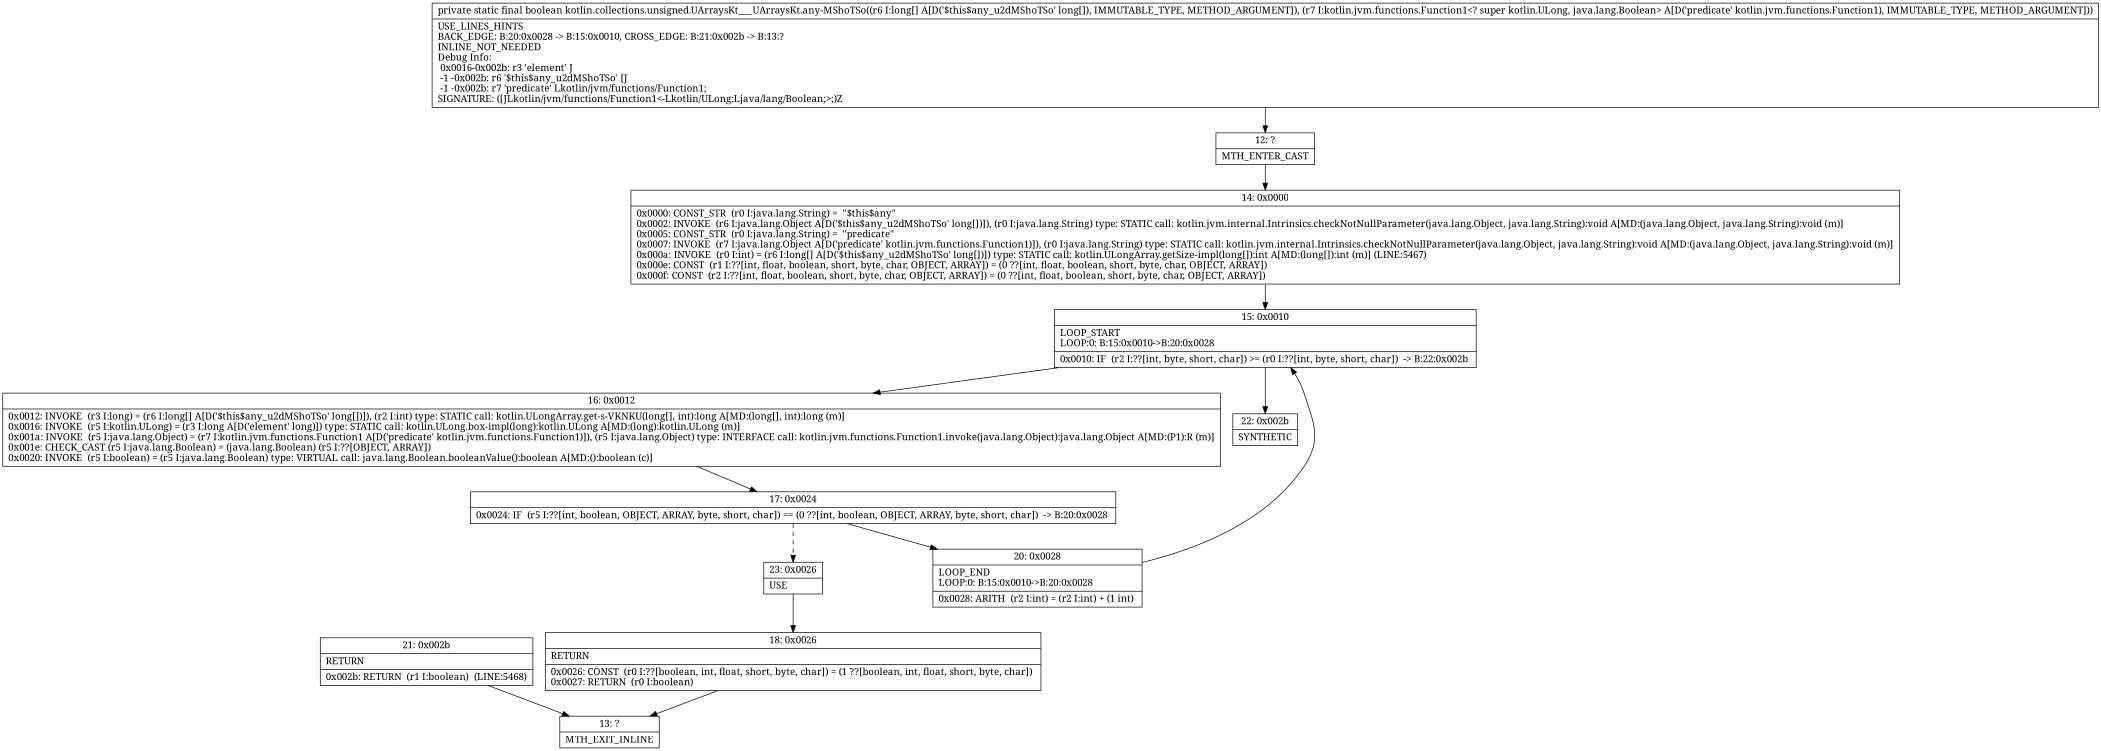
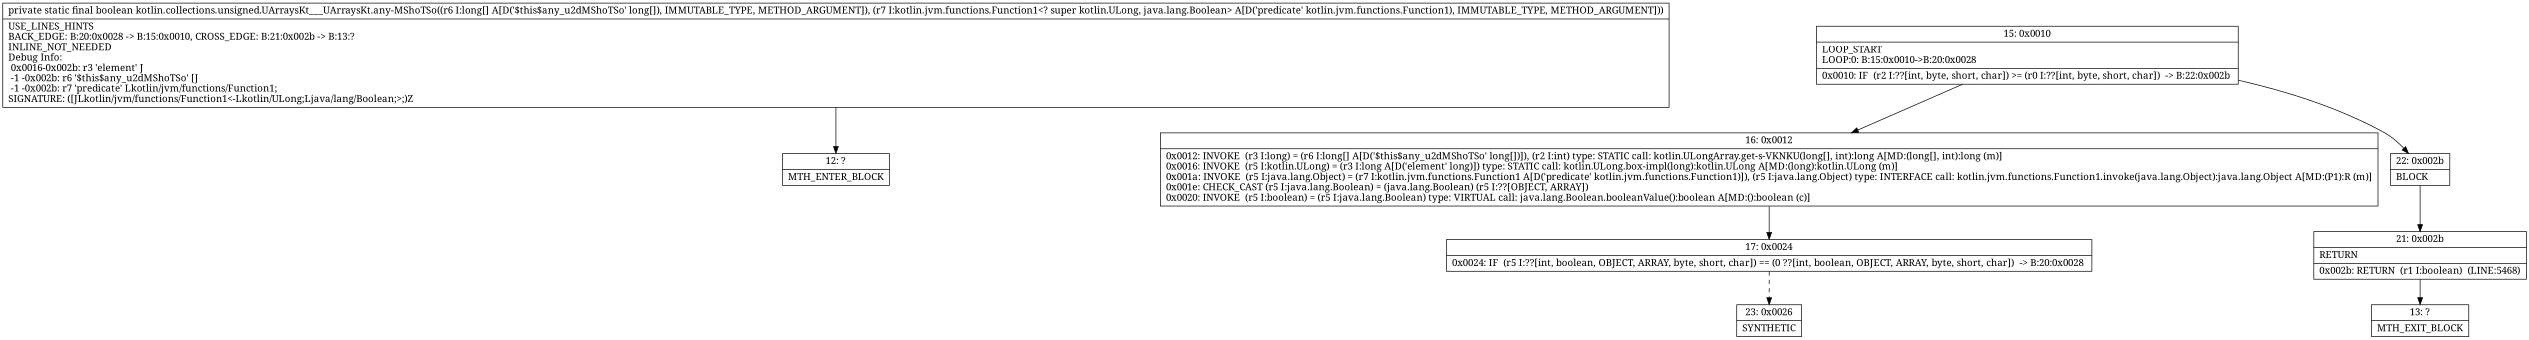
  digraph {
    fontname="Noto Serif"
    node [fontname="Noto Serif" shape=record]
    edge [fontname="Noto Serif"]
-   n1 [label="{12\:\ ?|MTH_ENTER_CAST\l}"]
-   n2 [label="{14\:\ 0x0000|0x0000: CONST_STR  (r0 I:java.lang.String) =  \"$this$any\" \l0x0002: INVOKE  (r6 I:java.lang.Object A[D('$this$any_u2dMShoTSo' long[])]), (r0 I:java.lang.String) type: STATIC call: kotlin.jvm.internal.Intrinsics.checkNotNullParameter(java.lang.Object, java.lang.String):void A[MD:(java.lang.Object, java.lang.String):void (m)]\l0x0005: CONST_STR  (r0 I:java.lang.String) =  \"predicate\" \l0x0007: INVOKE  (r7 I:java.lang.Object A[D('predicate' kotlin.jvm.functions.Function1)]), (r0 I:java.lang.String) type: STATIC call: kotlin.jvm.internal.Intrinsics.checkNotNullParameter(java.lang.Object, java.lang.String):void A[MD:(java.lang.Object, java.lang.String):void (m)]\l0x000a: INVOKE  (r0 I:int) = (r6 I:long[] A[D('$this$any_u2dMShoTSo' long[])]) type: STATIC call: kotlin.ULongArray.getSize\-impl(long[]):int A[MD:(long[]):int (m)] (LINE:5467)\l0x000e: CONST  (r1 I:??[int, float, boolean, short, byte, char, OBJECT, ARRAY]) = (0 ??[int, float, boolean, short, byte, char, OBJECT, ARRAY]) \l0x000f: CONST  (r2 I:??[int, float, boolean, short, byte, char, OBJECT, ARRAY]) = (0 ??[int, float, boolean, short, byte, char, OBJECT, ARRAY]) \l}"]
+   n1 [label="{12\:\ ?|MTH_ENTER_BLOCK\l}"]
    n3 [label="{15\:\ 0x0010|LOOP_START\lLOOP:0: B:15:0x0010\-\>B:20:0x0028\l|0x0010: IF  (r2 I:??[int, byte, short, char]) \>= (r0 I:??[int, byte, short, char])  \-\> B:22:0x002b \l}"]
    n4 [label="{16\:\ 0x0012|0x0012: INVOKE  (r3 I:long) = (r6 I:long[] A[D('$this$any_u2dMShoTSo' long[])]), (r2 I:int) type: STATIC call: kotlin.ULongArray.get\-s\-VKNKU(long[], int):long A[MD:(long[], int):long (m)]\l0x0016: INVOKE  (r5 I:kotlin.ULong) = (r3 I:long A[D('element' long)]) type: STATIC call: kotlin.ULong.box\-impl(long):kotlin.ULong A[MD:(long):kotlin.ULong (m)]\l0x001a: INVOKE  (r5 I:java.lang.Object) = (r7 I:kotlin.jvm.functions.Function1 A[D('predicate' kotlin.jvm.functions.Function1)]), (r5 I:java.lang.Object) type: INTERFACE call: kotlin.jvm.functions.Function1.invoke(java.lang.Object):java.lang.Object A[MD:(P1):R (m)]\l0x001e: CHECK_CAST (r5 I:java.lang.Boolean) = (java.lang.Boolean) (r5 I:??[OBJECT, ARRAY]) \l0x0020: INVOKE  (r5 I:boolean) = (r5 I:java.lang.Boolean) type: VIRTUAL call: java.lang.Boolean.booleanValue():boolean A[MD:():boolean (c)]\l}"]
-   n5 [label="{22\:\ 0x002b|SYNTHETIC\l}"]
+   n5 [label="{22\:\ 0x002b|BLOCK\l}"]
    n6 [label="{17\:\ 0x0024|0x0024: IF  (r5 I:??[int, boolean, OBJECT, ARRAY, byte, short, char]) == (0 ??[int, boolean, OBJECT, ARRAY, byte, short, char])  \-\> B:20:0x0028 \l}"]
    n7 [label="{21\:\ 0x002b|RETURN\l|0x002b: RETURN  (r1 I:boolean)  (LINE:5468)\l}"]
-   n8 [label="{20\:\ 0x0028|LOOP_END\lLOOP:0: B:15:0x0010\-\>B:20:0x0028\l|0x0028: ARITH  (r2 I:int) = (r2 I:int) + (1 int) \l}"]
-   n9 [label="{23\:\ 0x0026|USE\l}"]
-   n10 [label="{18\:\ 0x0026|RETURN\l|0x0026: CONST  (r0 I:??[boolean, int, float, short, byte, char]) = (1 ??[boolean, int, float, short, byte, char]) \l0x0027: RETURN  (r0 I:boolean) \l}"]
-   n11 [label="{13\:\ ?|MTH_EXIT_INLINE\l}"]
+   n9 [label="{23\:\ 0x0026|SYNTHETIC\l}"]
+   n11 [label="{13\:\ ?|MTH_EXIT_BLOCK\l}"]
    n12 [label="{private static final boolean kotlin.collections.unsigned.UArraysKt___UArraysKt.any\-MShoTSo((r6 I:long[] A[D('$this$any_u2dMShoTSo' long[]), IMMUTABLE_TYPE, METHOD_ARGUMENT]), (r7 I:kotlin.jvm.functions.Function1\<? super kotlin.ULong, java.lang.Boolean\> A[D('predicate' kotlin.jvm.functions.Function1), IMMUTABLE_TYPE, METHOD_ARGUMENT]))  | USE_LINES_HINTS\lBACK_EDGE: B:20:0x0028 \-\> B:15:0x0010, CROSS_EDGE: B:21:0x002b \-\> B:13:?\lINLINE_NOT_NEEDED\lDebug Info:\l  0x0016\-0x002b: r3 'element' J\l  \-1 \-0x002b: r6 '$this$any_u2dMShoTSo' [J\l  \-1 \-0x002b: r7 'predicate' Lkotlin\/jvm\/functions\/Function1;\lSIGNATURE: ([JLkotlin\/jvm\/functions\/Function1\<\-Lkotlin\/ULong;Ljava\/lang\/Boolean;\>;)Z\l}"]
-   n1 -> n2
-   n2 -> n3
    n3 -> n4 [style=solid]
    n3 -> n5
    n4 -> n6
-   n6 -> n8
+   n5 -> n7
    n6 -> n9 [style=dashed]
    n7 -> n11
-   n8 -> n3
-   n9 -> n10
-   n10 -> n11
    n12 -> n1
  }
